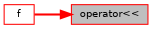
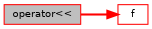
  digraph {
    rankdir=LR
    node [color=red fontname=Helvetica fontsize=10 shape=record]
    n1 [fillcolor=grey75 fontcolor=black height=0.2 label="operator\<\<" style=filled width=0.4]
    n2 [height=0.2 label=f width=0.4]
-   n2 -> n1 [color=red fontname=Helvetica fontsize=10 labelfontname=Helvetica labelfontsize=10 style=bold]
+   n1 -> n2 [color=red fontname=Helvetica fontsize=10 labelfontname=Helvetica labelfontsize=10 style=bold]
  }
